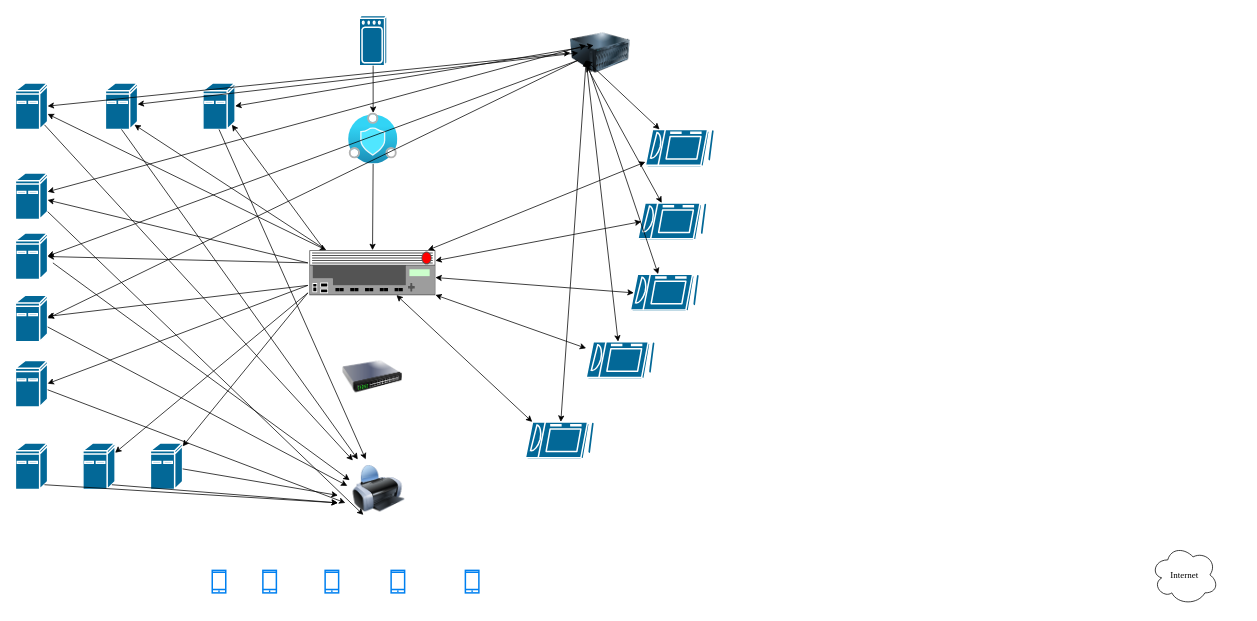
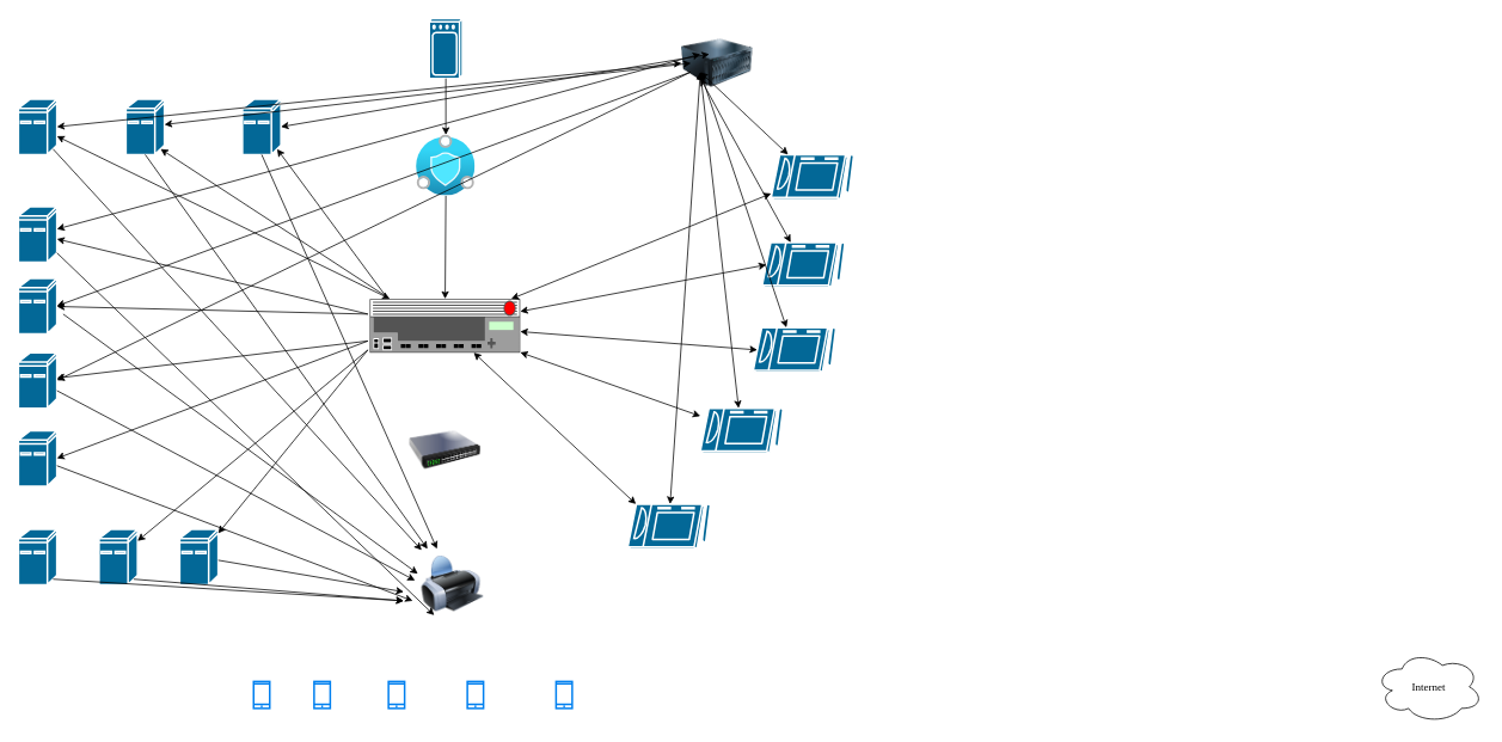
  <mxCell id="0" />
  <mxCell id="1" parent="0" />
- <mxCell id="2" value="Internet" style="ellipse;shape=cloud;whiteSpace=wrap;html=1;rounded=0;shadow=0;comic=0;strokeWidth=1;fontFamily=Verdana;fontSize=12;" parent="1" vertex="1"><mxGeometry x="1534" y="726" width="90" height="80" as="geometry" /></mxCell>
+ <mxCell id="2" value="Internet" style="ellipse;shape=cloud;whiteSpace=wrap;html=1;rounded=0;shadow=0;comic=0;strokeWidth=1;fontFamily=Verdana;fontSize=12;" parent="1" vertex="1"><mxGeometry x="1534" y="726" width="120" height="80" as="geometry" /></mxCell>
  <mxCell id="3" value="" style="shape=mxgraph.cisco.computers_and_peripherals.ibm_mini_as400;sketch=0;html=1;pointerEvents=1;dashed=0;fillColor=#036897;strokeColor=#ffffff;strokeWidth=2;verticalLabelPosition=bottom;verticalAlign=top;align=center;outlineConnect=0;" vertex="1" parent="1"><mxGeometry x="20" y="110" width="43" height="62" as="geometry" /></mxCell>
  <mxCell id="4" value="" style="shape=mxgraph.cisco.computers_and_peripherals.ibm_mini_as400;sketch=0;html=1;pointerEvents=1;dashed=0;fillColor=#036897;strokeColor=#ffffff;strokeWidth=2;verticalLabelPosition=bottom;verticalAlign=top;align=center;outlineConnect=0;" vertex="1" parent="1"><mxGeometry x="270" y="110" width="43" height="62" as="geometry" /></mxCell>
  <mxCell id="5" value="" style="shape=mxgraph.cisco.computers_and_peripherals.ibm_mini_as400;sketch=0;html=1;pointerEvents=1;dashed=0;fillColor=#036897;strokeColor=#ffffff;strokeWidth=2;verticalLabelPosition=bottom;verticalAlign=top;align=center;outlineConnect=0;" vertex="1" parent="1"><mxGeometry x="20" y="590" width="43" height="62" as="geometry" /></mxCell>
  <mxCell id="6" value="" style="shape=mxgraph.cisco.computers_and_peripherals.ibm_mini_as400;sketch=0;html=1;pointerEvents=1;dashed=0;fillColor=#036897;strokeColor=#ffffff;strokeWidth=2;verticalLabelPosition=bottom;verticalAlign=top;align=center;outlineConnect=0;" vertex="1" parent="1"><mxGeometry x="20" y="480" width="43" height="62" as="geometry" /></mxCell>
  <mxCell id="7" value="" style="shape=mxgraph.cisco.computers_and_peripherals.ibm_mini_as400;sketch=0;html=1;pointerEvents=1;dashed=0;fillColor=#036897;strokeColor=#ffffff;strokeWidth=2;verticalLabelPosition=bottom;verticalAlign=top;align=center;outlineConnect=0;" vertex="1" parent="1"><mxGeometry x="20" y="310" width="43" height="62" as="geometry" /></mxCell>
  <mxCell id="8" value="" style="shape=mxgraph.cisco.computers_and_peripherals.ibm_mini_as400;sketch=0;html=1;pointerEvents=1;dashed=0;fillColor=#036897;strokeColor=#ffffff;strokeWidth=2;verticalLabelPosition=bottom;verticalAlign=top;align=center;outlineConnect=0;" vertex="1" parent="1"><mxGeometry x="20" y="230" width="43" height="62" as="geometry" /></mxCell>
  <mxCell id="9" value="" style="shape=mxgraph.cisco.computers_and_peripherals.ibm_mini_as400;sketch=0;html=1;pointerEvents=1;dashed=0;fillColor=#036897;strokeColor=#ffffff;strokeWidth=2;verticalLabelPosition=bottom;verticalAlign=top;align=center;outlineConnect=0;" vertex="1" parent="1"><mxGeometry x="140" y="110" width="43" height="62" as="geometry" /></mxCell>
  <mxCell id="10" value="" style="shape=mxgraph.cisco.computers_and_peripherals.ibm_mini_as400;sketch=0;html=1;pointerEvents=1;dashed=0;fillColor=#036897;strokeColor=#ffffff;strokeWidth=2;verticalLabelPosition=bottom;verticalAlign=top;align=center;outlineConnect=0;" vertex="1" parent="1"><mxGeometry x="20" y="393" width="43" height="62" as="geometry" /></mxCell>
  <mxCell id="11" value="" style="shape=mxgraph.cisco.computers_and_peripherals.ibm_mini_as400;sketch=0;html=1;pointerEvents=1;dashed=0;fillColor=#036897;strokeColor=#ffffff;strokeWidth=2;verticalLabelPosition=bottom;verticalAlign=top;align=center;outlineConnect=0;" vertex="1" parent="1"><mxGeometry x="200" y="590" width="43" height="62" as="geometry" /></mxCell>
  <mxCell id="12" value="" style="shape=mxgraph.cisco.computers_and_peripherals.tablet;sketch=0;html=1;pointerEvents=1;dashed=0;fillColor=#036897;strokeColor=#ffffff;strokeWidth=2;verticalLabelPosition=bottom;verticalAlign=top;align=center;outlineConnect=0;" vertex="1" parent="1"><mxGeometry x="840" y="365" width="91" height="50" as="geometry" /></mxCell>
  <mxCell id="13" value="" style="shape=mxgraph.cisco.computers_and_peripherals.tablet;sketch=0;html=1;pointerEvents=1;dashed=0;fillColor=#036897;strokeColor=#ffffff;strokeWidth=2;verticalLabelPosition=bottom;verticalAlign=top;align=center;outlineConnect=0;" vertex="1" parent="1"><mxGeometry x="781" y="455" width="91" height="50" as="geometry" /></mxCell>
  <mxCell id="14" value="" style="shape=mxgraph.cisco.computers_and_peripherals.tablet;sketch=0;html=1;pointerEvents=1;dashed=0;fillColor=#036897;strokeColor=#ffffff;strokeWidth=2;verticalLabelPosition=bottom;verticalAlign=top;align=center;outlineConnect=0;" vertex="1" parent="1"><mxGeometry x="860" y="172" width="91" height="50" as="geometry" /></mxCell>
  <mxCell id="15" value="" style="shape=mxgraph.cisco.computers_and_peripherals.tablet;sketch=0;html=1;pointerEvents=1;dashed=0;fillColor=#036897;strokeColor=#ffffff;strokeWidth=2;verticalLabelPosition=bottom;verticalAlign=top;align=center;outlineConnect=0;" vertex="1" parent="1"><mxGeometry x="850" y="270" width="91" height="50" as="geometry" /></mxCell>
  <mxCell id="16" value="" style="shape=mxgraph.cisco.computers_and_peripherals.tablet;sketch=0;html=1;pointerEvents=1;dashed=0;fillColor=#036897;strokeColor=#ffffff;strokeWidth=2;verticalLabelPosition=bottom;verticalAlign=top;align=center;outlineConnect=0;" vertex="1" parent="1"><mxGeometry x="700" y="562" width="91" height="50" as="geometry" /></mxCell>
  <mxCell id="17" value="" style="html=1;verticalLabelPosition=bottom;align=center;labelBackgroundColor=#ffffff;verticalAlign=top;strokeWidth=2;strokeColor=#0080F0;shadow=0;dashed=0;shape=mxgraph.ios7.icons.smartphone;" vertex="1" parent="1"><mxGeometry x="282.5" y="760" width="18" height="30" as="geometry" /></mxCell>
  <mxCell id="18" value="" style="image;html=1;image=img/lib/clip_art/computers/Server_128x128.png" vertex="1" parent="1"><mxGeometry x="760" width="80" height="80" as="geometry" y="30" /></mxCell>
  <mxCell id="19" value="" style="strokeColor=#666666;html=1;labelPosition=right;align=left;spacingLeft=15;shadow=0;dashed=0;outlineConnect=0;shape=mxgraph.rack.f5.big_ip_110x0;" vertex="1" parent="1"><mxGeometry x="412" y="333" width="168" height="60" as="geometry" /></mxCell>
  <mxCell id="20" value="" style="image;html=1;image=img/lib/clip_art/networking/Switch_128x128.png" vertex="1" parent="1"><mxGeometry x="456" y="462" width="80" height="80" as="geometry" /></mxCell>
  <mxCell id="21" value="" style="shape=mxgraph.cisco.computers_and_peripherals.ibm_mini_as400;sketch=0;html=1;pointerEvents=1;dashed=0;fillColor=#036897;strokeColor=#ffffff;strokeWidth=2;verticalLabelPosition=bottom;verticalAlign=top;align=center;outlineConnect=0;" vertex="1" parent="1"><mxGeometry x="110" y="590" width="43" height="62" as="geometry" /></mxCell>
  <mxCell id="22" value="" style="html=1;verticalLabelPosition=bottom;align=center;labelBackgroundColor=#ffffff;verticalAlign=top;strokeWidth=2;strokeColor=#0080F0;shadow=0;dashed=0;shape=mxgraph.ios7.icons.smartphone;" vertex="1" parent="1"><mxGeometry x="433" y="760" width="18" height="30" as="geometry" /></mxCell>
  <mxCell id="23" value="" style="html=1;verticalLabelPosition=bottom;align=center;labelBackgroundColor=#ffffff;verticalAlign=top;strokeWidth=2;strokeColor=#0080F0;shadow=0;dashed=0;shape=mxgraph.ios7.icons.smartphone;" vertex="1" parent="1"><mxGeometry x="620" y="760" width="18" height="30" as="geometry" /></mxCell>
  <mxCell id="24" value="" style="html=1;verticalLabelPosition=bottom;align=center;labelBackgroundColor=#ffffff;verticalAlign=top;strokeWidth=2;strokeColor=#0080F0;shadow=0;dashed=0;shape=mxgraph.ios7.icons.smartphone;" vertex="1" parent="1"><mxGeometry x="521" y="760" width="18" height="30" as="geometry" /></mxCell>
  <mxCell id="25" value="" style="html=1;verticalLabelPosition=bottom;align=center;labelBackgroundColor=#ffffff;verticalAlign=top;strokeWidth=2;strokeColor=#0080F0;shadow=0;dashed=0;shape=mxgraph.ios7.icons.smartphone;" vertex="1" parent="1"><mxGeometry x="350" y="760" width="18" height="30" as="geometry" /></mxCell>
  <mxCell id="26" value="" style="shape=mxgraph.cisco.wireless.wireless;html=1;pointerEvents=1;dashed=0;fillColor=#036897;strokeColor=#ffffff;strokeWidth=2;verticalLabelPosition=bottom;verticalAlign=top;align=center;outlineConnect=0;" vertex="1" parent="1"><mxGeometry x="478.5" y="20" width="37" height="67" as="geometry" /></mxCell>
  <mxCell id="27" value="" style="image;html=1;image=img/lib/clip_art/computers/Printer_128x128.png" vertex="1" parent="1"><mxGeometry x="470" y="612" width="69" height="78" as="geometry" /></mxCell>
  <mxCell id="28" value="" style="endArrow=classic;startArrow=classic;html=1;rounded=0;exitX=0.9;exitY=0.9;exitDx=0;exitDy=0;exitPerimeter=0;entryX=0.9;entryY=0.9;entryDx=0;entryDy=0;entryPerimeter=0;" edge="1" parent="1" source="4" target="9"><mxGeometry width="50" height="50" relative="1" as="geometry"><mxPoint x="420" y="430" as="sourcePoint" /><mxPoint x="470" y="380" as="targetPoint" /><Array as="points"><mxPoint x="430" y="330" /></Array></mxGeometry></mxCell>
  <mxCell id="29" value="" style="endArrow=classic;startArrow=classic;html=1;rounded=0;" edge="1" parent="1" source="3" target="19"><mxGeometry width="50" height="50" relative="1" as="geometry"><mxPoint x="420" y="430" as="sourcePoint" /><mxPoint x="410" y="200" as="targetPoint" /></mxGeometry></mxCell>
  <mxCell id="30" value="" style="endArrow=classic;startArrow=classic;html=1;rounded=0;" edge="1" parent="1" source="8" target="7"><mxGeometry width="50" height="50" relative="1" as="geometry"><mxPoint x="420" y="430" as="sourcePoint" /><mxPoint x="470" y="380" as="targetPoint" /><Array as="points"><mxPoint x="410" y="350" /></Array></mxGeometry></mxCell>
  <mxCell id="31" value="" style="endArrow=classic;startArrow=classic;html=1;rounded=0;entryX=1;entryY=0.5;entryDx=0;entryDy=0;entryPerimeter=0;" edge="1" parent="1" source="10" target="6"><mxGeometry width="50" height="50" relative="1" as="geometry"><mxPoint x="420" y="430" as="sourcePoint" /><mxPoint x="470" y="380" as="targetPoint" /><Array as="points"><mxPoint x="410" y="380" /></Array></mxGeometry></mxCell>
  <mxCell id="32" value="" style="endArrow=classic;startArrow=classic;html=1;rounded=0;" edge="1" parent="1" source="21" target="11"><mxGeometry width="50" height="50" relative="1" as="geometry"><mxPoint x="420" y="330" as="sourcePoint" /><mxPoint x="470" y="280" as="targetPoint" /><Array as="points"><mxPoint x="410" y="390" /></Array></mxGeometry></mxCell>
  <mxCell id="33" value="" style="endArrow=classic;html=1;rounded=0;exitX=0.5;exitY=1;exitDx=0;exitDy=0;exitPerimeter=0;" edge="1" parent="1" source="35" target="19"><mxGeometry width="50" height="50" relative="1" as="geometry"><mxPoint x="420" y="130" as="sourcePoint" /><mxPoint x="470" y="80" as="targetPoint" /></mxGeometry></mxCell>
  <mxCell id="34" value="" style="endArrow=classic;html=1;rounded=0;exitX=0.5;exitY=1;exitDx=0;exitDy=0;exitPerimeter=0;" edge="1" parent="1" source="26" target="35"><mxGeometry width="50" height="50" relative="1" as="geometry"><mxPoint x="482" y="104" as="sourcePoint" /><mxPoint x="492" y="180" as="targetPoint" /></mxGeometry></mxCell>
  <mxCell id="35" value="" style="image;aspect=fixed;html=1;points=[];align=center;fontSize=12;image=img/lib/azure2/preview/Azure_Sphere.svg;" vertex="1" parent="1"><mxGeometry x="464" y="150" width="66" height="68" as="geometry" /></mxCell>
  <mxCell id="36" value="" style="endArrow=classic;html=1;rounded=0;exitX=0.5;exitY=1;exitDx=0;exitDy=0;exitPerimeter=0;" edge="1" parent="1" source="4" target="27"><mxGeometry width="50" height="50" relative="1" as="geometry"><mxPoint x="420" y="430" as="sourcePoint" /><mxPoint x="470" y="380" as="targetPoint" /></mxGeometry></mxCell>
  <mxCell id="37" value="" style="endArrow=classic;html=1;rounded=0;exitX=0.5;exitY=1;exitDx=0;exitDy=0;exitPerimeter=0;" edge="1" parent="1" source="9" target="27"><mxGeometry width="50" height="50" relative="1" as="geometry"><mxPoint x="420" y="430" as="sourcePoint" /><mxPoint x="470" y="380" as="targetPoint" /></mxGeometry></mxCell>
  <mxCell id="38" value="" style="endArrow=classic;html=1;rounded=0;exitX=0.9;exitY=0.9;exitDx=0;exitDy=0;exitPerimeter=0;" edge="1" parent="1" source="3" target="27"><mxGeometry width="50" height="50" relative="1" as="geometry"><mxPoint x="420" y="430" as="sourcePoint" /><mxPoint x="470" y="380" as="targetPoint" /></mxGeometry></mxCell>
  <mxCell id="39" value="" style="endArrow=classic;html=1;rounded=0;" edge="1" parent="1" source="8"><mxGeometry width="50" height="50" relative="1" as="geometry"><mxPoint x="80" y="240" as="sourcePoint" /><mxPoint x="484" y="686" as="targetPoint" /></mxGeometry></mxCell>
  <mxCell id="40" value="" style="endArrow=classic;html=1;rounded=0;exitX=0.9;exitY=0.9;exitDx=0;exitDy=0;exitPerimeter=0;entryX=-0.062;entryY=0.355;entryDx=0;entryDy=0;entryPerimeter=0;" edge="1" parent="1" target="27"><mxGeometry width="50" height="50" relative="1" as="geometry"><mxPoint x="70" y="350" as="sourcePoint" /><mxPoint x="474" y="796" as="targetPoint" /></mxGeometry></mxCell>
  <mxCell id="41" value="" style="endArrow=classic;html=1;rounded=0;entryX=-0.107;entryY=0.452;entryDx=0;entryDy=0;entryPerimeter=0;" edge="1" parent="1" source="10" target="27"><mxGeometry width="50" height="50" relative="1" as="geometry"><mxPoint x="90" y="440" as="sourcePoint" /><mxPoint x="474" y="730" as="targetPoint" /></mxGeometry></mxCell>
  <mxCell id="42" value="" style="endArrow=classic;html=1;rounded=0;" edge="1" parent="1" source="11"><mxGeometry width="50" height="50" relative="1" as="geometry"><mxPoint x="80" y="510" as="sourcePoint" /><mxPoint x="450" y="660" as="targetPoint" /></mxGeometry></mxCell>
  <mxCell id="43" value="" style="endArrow=classic;html=1;rounded=0;" edge="1" parent="1" source="6"><mxGeometry width="50" height="50" relative="1" as="geometry"><mxPoint x="100" y="550" as="sourcePoint" /><mxPoint x="460" y="670" as="targetPoint" /></mxGeometry></mxCell>
  <mxCell id="44" value="" style="endArrow=classic;html=1;rounded=0;exitX=0.9;exitY=0.9;exitDx=0;exitDy=0;exitPerimeter=0;" edge="1" parent="1" source="21"><mxGeometry width="50" height="50" relative="1" as="geometry"><mxPoint x="180" y="660" as="sourcePoint" /><mxPoint x="450" y="670" as="targetPoint" /></mxGeometry></mxCell>
  <mxCell id="45" value="" style="endArrow=classic;html=1;rounded=0;exitX=0.9;exitY=0.9;exitDx=0;exitDy=0;exitPerimeter=0;" edge="1" parent="1" source="5"><mxGeometry width="50" height="50" relative="1" as="geometry"><mxPoint x="80" y="670" as="sourcePoint" /><mxPoint x="450" y="670" as="targetPoint" /></mxGeometry></mxCell>
  <mxCell id="46" value="" style="endArrow=classic;startArrow=classic;html=1;rounded=0;" edge="1" parent="1" source="14" target="19"><mxGeometry width="50" height="50" relative="1" as="geometry"><mxPoint x="420" y="430" as="sourcePoint" /><mxPoint x="600" y="380" as="targetPoint" /></mxGeometry></mxCell>
  <mxCell id="47" value="" style="endArrow=classic;startArrow=classic;html=1;rounded=0;exitX=0.05;exitY=0.5;exitDx=0;exitDy=0;exitPerimeter=0;" edge="1" parent="1" source="15" target="19"><mxGeometry width="50" height="50" relative="1" as="geometry"><mxPoint x="710" y="300" as="sourcePoint" /><mxPoint x="590" y="400" as="targetPoint" /></mxGeometry></mxCell>
  <mxCell id="48" value="" style="endArrow=classic;startArrow=classic;html=1;rounded=0;exitX=0.05;exitY=0.5;exitDx=0;exitDy=0;exitPerimeter=0;" edge="1" parent="1" source="12" target="19"><mxGeometry width="50" height="50" relative="1" as="geometry"><mxPoint x="690" y="370" as="sourcePoint" /><mxPoint x="415" y="422" as="targetPoint" /></mxGeometry></mxCell>
  <mxCell id="49" value="" style="endArrow=classic;startArrow=classic;html=1;rounded=0;" edge="1" parent="1" source="13" target="19"><mxGeometry width="50" height="50" relative="1" as="geometry"><mxPoint x="680" y="420" as="sourcePoint" /><mxPoint x="405" y="472" as="targetPoint" /></mxGeometry></mxCell>
  <mxCell id="50" value="" style="endArrow=classic;startArrow=classic;html=1;rounded=0;exitX=0.1;exitY=0;exitDx=0;exitDy=0;exitPerimeter=0;" edge="1" parent="1" source="16" target="19"><mxGeometry width="50" height="50" relative="1" as="geometry"><mxPoint x="610" y="460" as="sourcePoint" /><mxPoint x="335" y="512" as="targetPoint" /></mxGeometry></mxCell>
  <mxCell id="51" value="" style="endArrow=classic;startArrow=classic;html=1;rounded=0;" edge="1" parent="1" source="14"><mxGeometry width="50" height="50" relative="1" as="geometry"><mxPoint x="731" y="130" as="sourcePoint" /><mxPoint x="781" y="80" as="targetPoint" /></mxGeometry></mxCell>
  <mxCell id="52" value="" style="endArrow=classic;startArrow=classic;html=1;rounded=0;" edge="1" parent="1" source="15"><mxGeometry width="50" height="50" relative="1" as="geometry"><mxPoint x="731" y="137" as="sourcePoint" /><mxPoint x="781" y="87" as="targetPoint" /></mxGeometry></mxCell>
  <mxCell id="53" value="" style="endArrow=classic;startArrow=classic;html=1;rounded=0;" edge="1" parent="1" source="12"><mxGeometry width="50" height="50" relative="1" as="geometry"><mxPoint x="731" y="130" as="sourcePoint" /><mxPoint x="781" y="80" as="targetPoint" /></mxGeometry></mxCell>
  <mxCell id="54" value="" style="endArrow=classic;startArrow=classic;html=1;rounded=0;" edge="1" parent="1" source="13"><mxGeometry width="50" height="50" relative="1" as="geometry"><mxPoint x="731" y="130" as="sourcePoint" /><mxPoint x="781" y="80" as="targetPoint" /></mxGeometry></mxCell>
  <mxCell id="55" value="" style="endArrow=classic;startArrow=classic;html=1;rounded=0;" edge="1" parent="1" source="16"><mxGeometry width="50" height="50" relative="1" as="geometry"><mxPoint x="731" y="130" as="sourcePoint" /><mxPoint x="781" y="80" as="targetPoint" /></mxGeometry></mxCell>
  <mxCell id="56" value="" style="endArrow=classic;startArrow=classic;html=1;rounded=0;exitX=1;exitY=0.5;exitDx=0;exitDy=0;exitPerimeter=0;" edge="1" parent="1" source="4"><mxGeometry width="50" height="50" relative="1" as="geometry"><mxPoint x="741" y="110" as="sourcePoint" /><mxPoint x="791" y="60" as="targetPoint" /></mxGeometry></mxCell>
  <mxCell id="57" value="" style="endArrow=classic;startArrow=classic;html=1;rounded=0;" edge="1" parent="1" source="9"><mxGeometry width="50" height="50" relative="1" as="geometry"><mxPoint x="720.5" y="120" as="sourcePoint" /><mxPoint x="770.5" y="70" as="targetPoint" /></mxGeometry></mxCell>
  <mxCell id="58" value="" style="endArrow=classic;startArrow=classic;html=1;rounded=0;exitX=1;exitY=0.5;exitDx=0;exitDy=0;exitPerimeter=0;" edge="1" parent="1" source="3"><mxGeometry width="50" height="50" relative="1" as="geometry"><mxPoint x="710" y="120" as="sourcePoint" /><mxPoint x="760" y="70" as="targetPoint" /></mxGeometry></mxCell>
  <mxCell id="59" value="" style="endArrow=classic;startArrow=classic;html=1;rounded=0;" edge="1" parent="1" source="8"><mxGeometry width="50" height="50" relative="1" as="geometry"><mxPoint x="731" y="110" as="sourcePoint" /><mxPoint x="781" y="60" as="targetPoint" /></mxGeometry></mxCell>
  <mxCell id="60" value="" style="endArrow=classic;startArrow=classic;html=1;rounded=0;entryX=1;entryY=0.5;entryDx=0;entryDy=0;entryPerimeter=0;exitX=1;exitY=0.5;exitDx=0;exitDy=0;exitPerimeter=0;" edge="1" parent="1" source="10" target="7"><mxGeometry width="50" height="50" relative="1" as="geometry"><mxPoint x="420" y="330" as="sourcePoint" /><mxPoint x="470" y="280" as="targetPoint" /><Array as="points"><mxPoint x="770" y="80" /></Array></mxGeometry></mxCell>
